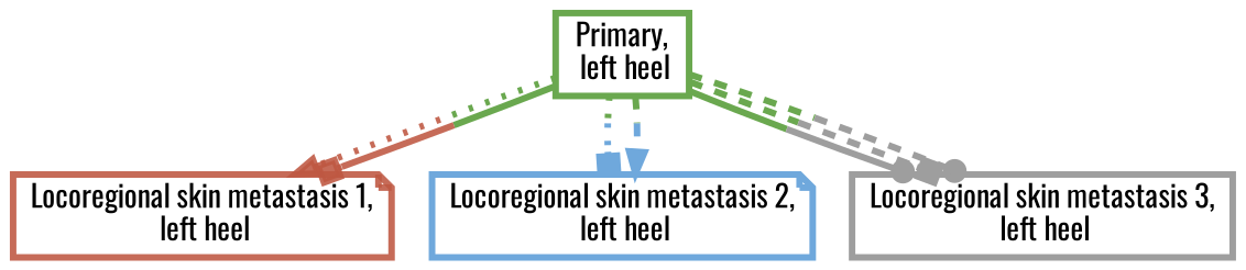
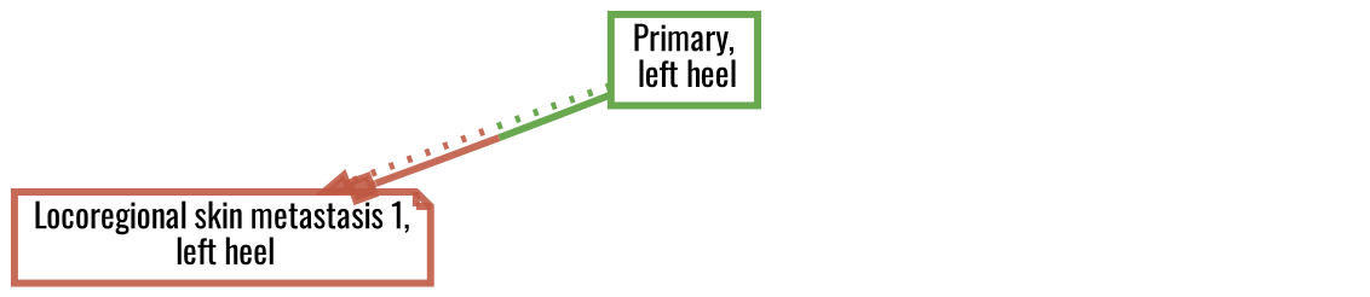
  digraph {
    fontname=Oswald
    node [fillcolor=white fontname=Oswald penwidth=3.0 shape=box]
    edge [arrowhead=box color="#6aa84f;0.5:#9e9e9e" fontname=Oswald penwidth=3 style=dashed]
    "Primary,\n left heel" [color="#6aa84f"]
    "Locoregional skin metastasis 1,\n left heel" [color="#be5742e1" shape=note]
-   "Locoregional skin metastasis 2,\n left heel" [color="#6fa8dc" shape=note]
-   "Locoregional skin metastasis 3,\n left heel" [color="#9e9e9e"]
    "Primary,\n left heel" -> "Locoregional skin metastasis 1,\n left heel" [arrowhead=normal color="#6aa84f;0.5:#be5742e1" style=dotted]
    "Primary,\n left heel" -> "Locoregional skin metastasis 1,\n left heel" [color="#6aa84f;0.5:#be5742e1" style=solid]
-   "Primary,\n left heel" -> "Locoregional skin metastasis 2,\n left heel" [color="#6aa84f;0.5:#6fa8dc" style=dotted]
-   "Primary,\n left heel" -> "Locoregional skin metastasis 2,\n left heel" [arrowhead=normal color="#6aa84f;0.5:#6fa8dc"]
-   "Primary,\n left heel" -> "Locoregional skin metastasis 3,\n left heel" [arrowhead=dot style=solid]
-   "Primary,\n left heel" -> "Locoregional skin metastasis 3,\n left heel"
-   "Primary,\n left heel" -> "Locoregional skin metastasis 3,\n left heel" [arrowhead=dot]
  }
